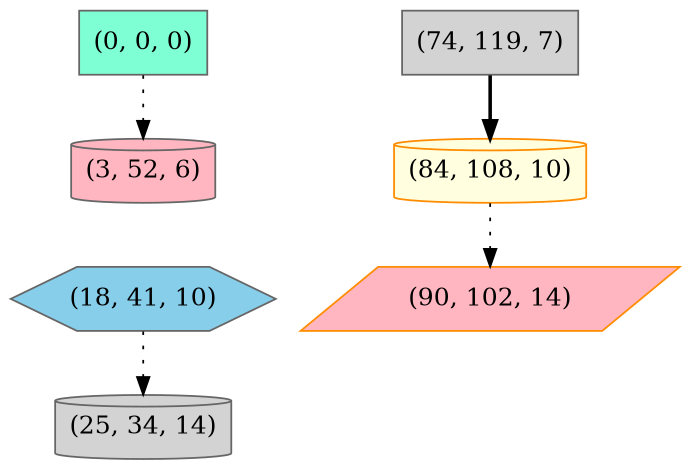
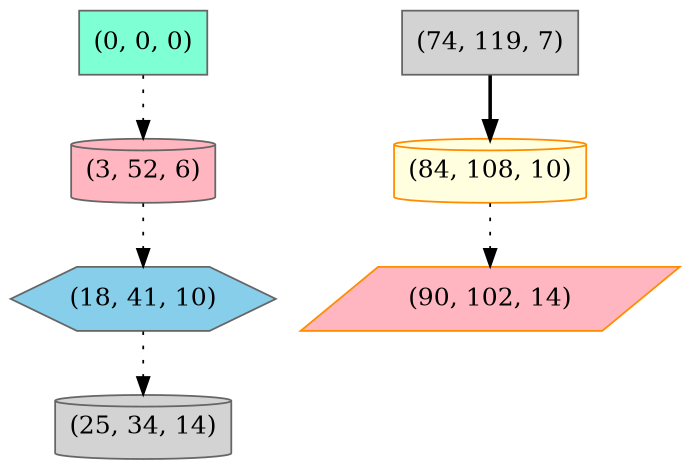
  digraph {
    node [color=gray40 fillcolor=lightpink shape=cylinder style=filled]
    edge [style=dotted]
    "(0, 0, 0)" [fillcolor=aquamarine shape=box]
    n2 [label="(3, 52, 6)"]
    "(18, 41, 10)" [fillcolor=skyblue shape=hexagon]
    "(74, 119, 7)" [fillcolor=lightgrey shape=box]
    "(84, 108, 10)" [color=darkorange fillcolor=lightyellow]
    "(25, 34, 14)" [fillcolor=lightgrey]
    "(90, 102, 14)" [color=darkorange shape=parallelogram]
    "(0, 0, 0)" -> n2
+   n2 -> "(18, 41, 10)"
    "(18, 41, 10)" -> "(25, 34, 14)"
    "(74, 119, 7)" -> "(84, 108, 10)" [style=bold]
    "(84, 108, 10)" -> "(90, 102, 14)"
  }
